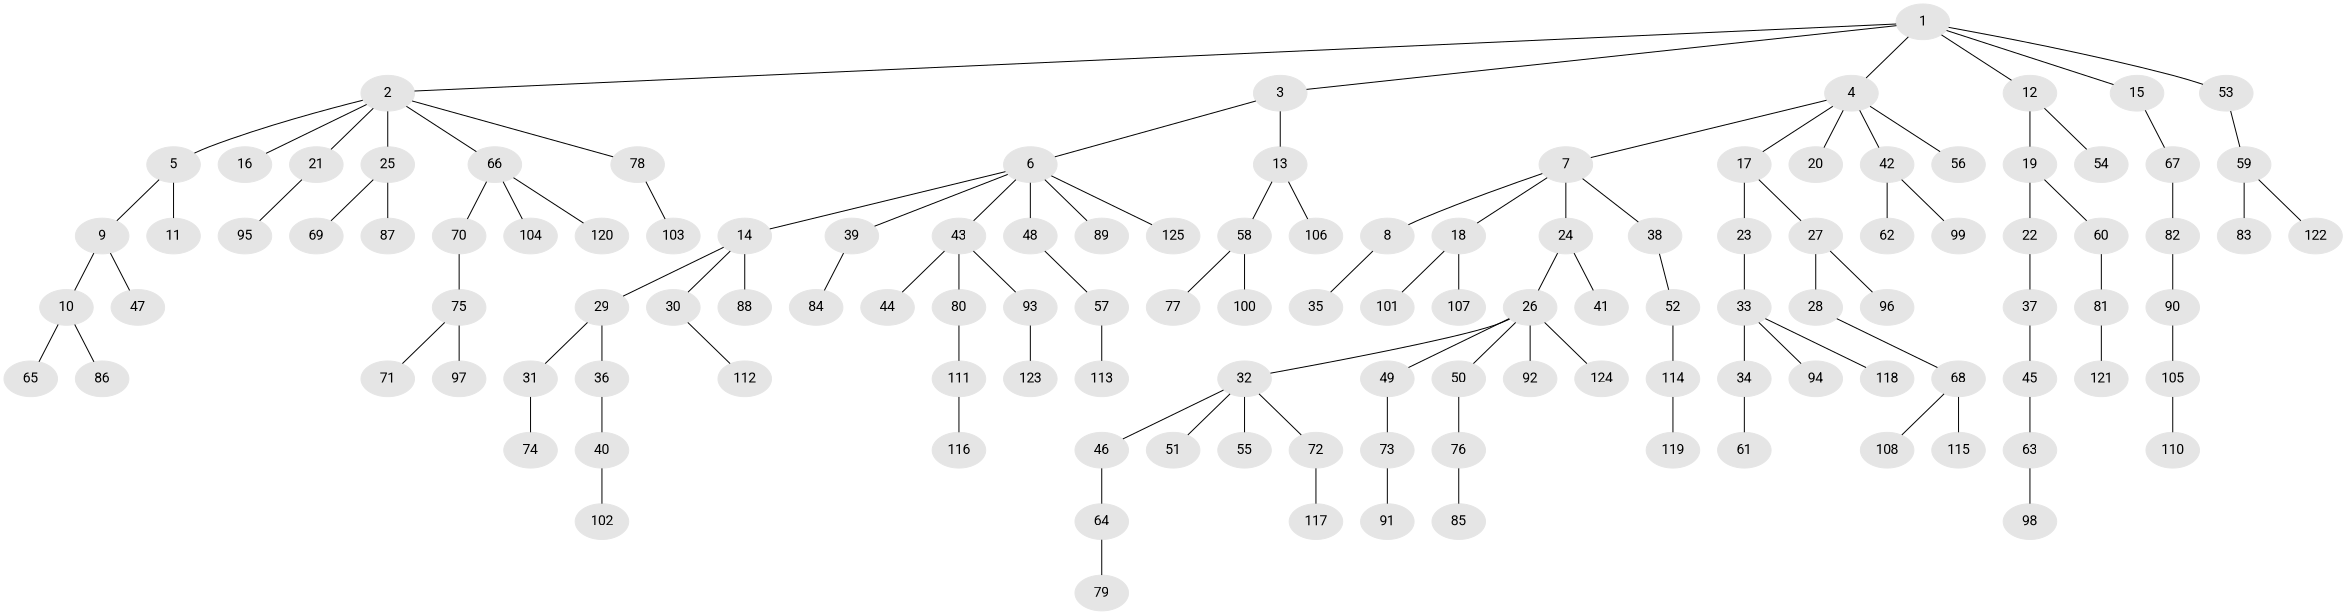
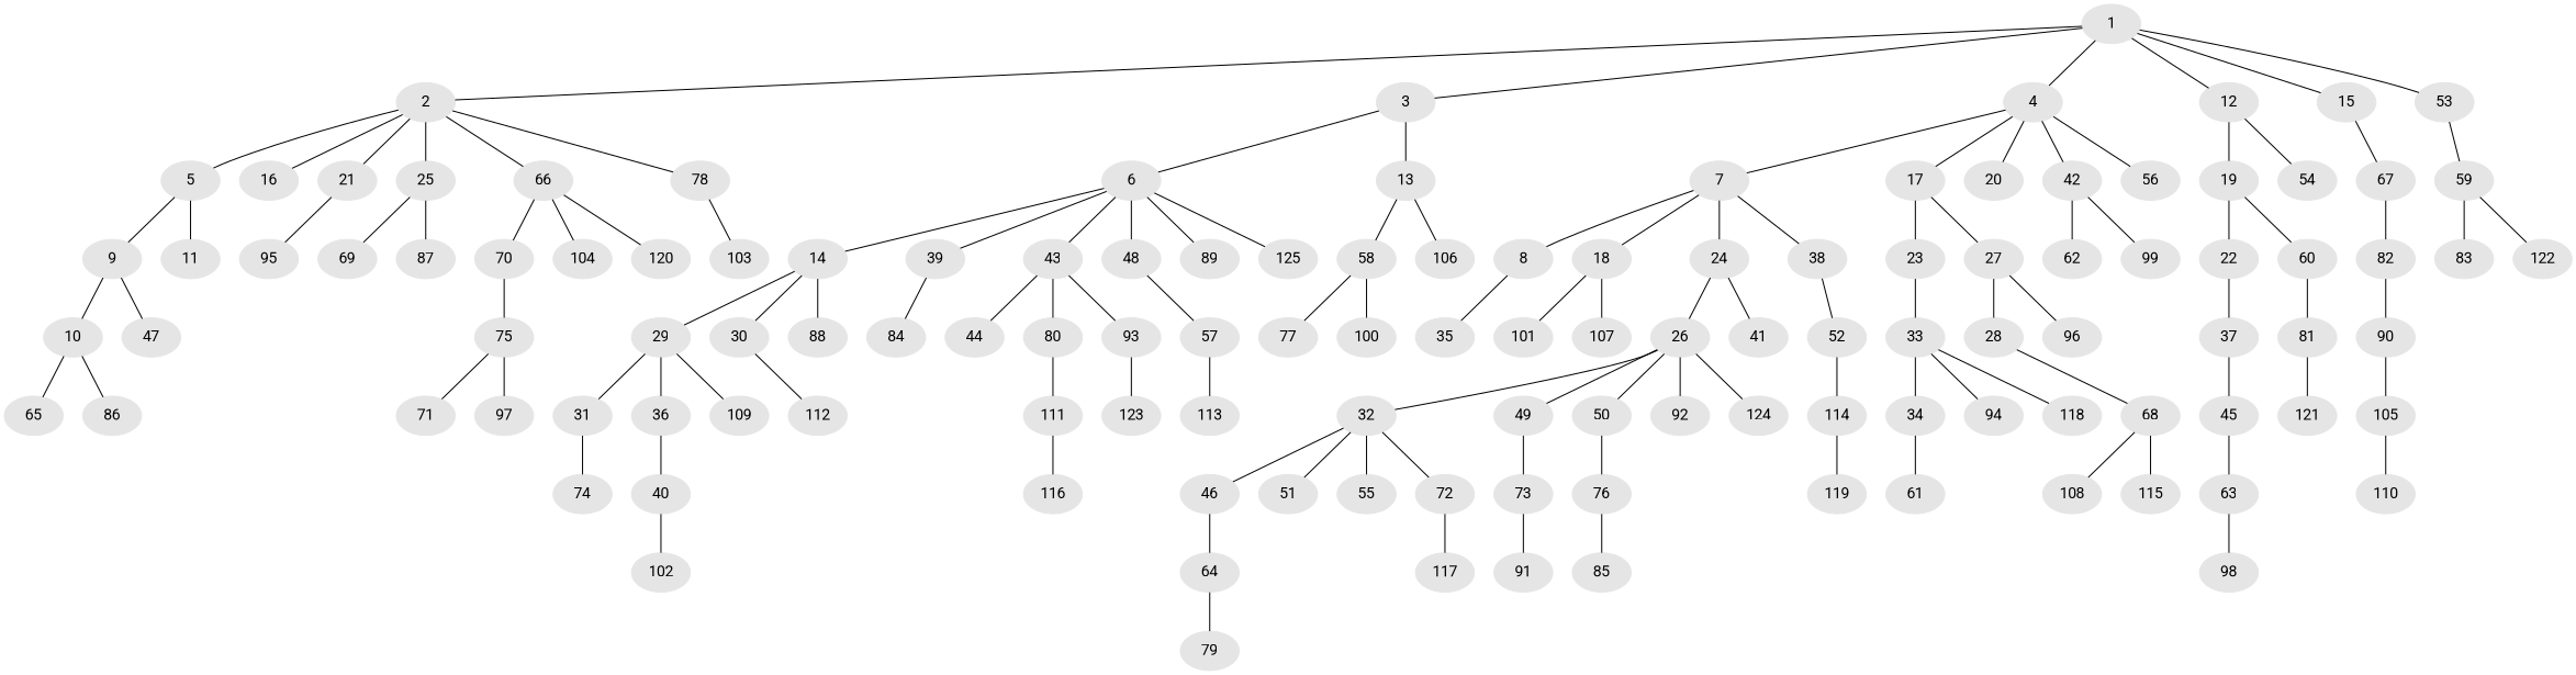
  graph {
    fontname=Roboto
    node [color=gray90 fontname=Roboto style=filled]
    edge [fontname=Roboto]
    1
    2
    3
    4
    12
    15
    53
    5
    16
    21
    25
    66
    78
    6
    13
    7
    17
    20
    42
    56
    19
    54
    67
    59
    9
    11
    95
    69
    87
    70
    104
    120
    103
    14
    39
    43
    48
    89
    125
    58
    106
    8
    18
    24
    38
    23
    27
    62
    99
    10
    47
    29
    30
    88
    84
    44
    80
    93
    57
    35
    101
    107
    26
    41
    52
    65
    86
    22
    60
    77
    100
    31
    36
+   109
    112
    82
    33
    28
    96
    37
    81
    45
    34
    94
    118
    32
    49
    50
    92
    124
    46
    51
    55
    72
    73
    76
    68
    108
    115
    74
    40
    64
    117
    61
    102
    63
    114
    111
    123
    98
    79
    113
    91
    85
    119
    83
    122
    121
    75
    90
    71
    97
    116
    105
    110
    1 -- 2
    1 -- 3
    1 -- 4
    1 -- 12
    1 -- 15
    1 -- 53
    2 -- 5
    2 -- 16
    2 -- 21
    2 -- 25
    2 -- 66
    2 -- 78
    3 -- 6
    3 -- 13
    4 -- 7
    4 -- 17
    4 -- 20
    4 -- 42
    4 -- 56
    12 -- 19
    12 -- 54
    15 -- 67
    53 -- 59
    5 -- 9
    5 -- 11
    21 -- 95
    25 -- 69
    25 -- 87
    66 -- 70
    66 -- 104
    66 -- 120
    78 -- 103
    6 -- 14
    6 -- 39
    6 -- 43
    6 -- 48
    6 -- 89
    6 -- 125
    13 -- 58
    13 -- 106
    7 -- 8
    7 -- 18
    7 -- 24
    7 -- 38
    17 -- 23
    17 -- 27
    42 -- 62
    42 -- 99
    19 -- 22
    19 -- 60
    67 -- 82
    59 -- 83
    59 -- 122
    9 -- 10
    9 -- 47
    70 -- 75
    14 -- 29
    14 -- 30
    14 -- 88
    39 -- 84
    43 -- 44
    43 -- 80
    43 -- 93
    48 -- 57
    58 -- 77
    58 -- 100
    8 -- 35
    18 -- 101
    18 -- 107
    24 -- 26
    24 -- 41
    38 -- 52
    23 -- 33
    27 -- 28
    27 -- 96
    10 -- 65
    10 -- 86
    29 -- 31
    29 -- 36
+   29 -- 109
    30 -- 112
    80 -- 111
    93 -- 123
    57 -- 113
    26 -- 32
    26 -- 49
    26 -- 50
    26 -- 92
    26 -- 124
    52 -- 114
    22 -- 37
    60 -- 81
    31 -- 74
    36 -- 40
    82 -- 90
    33 -- 34
    33 -- 94
    33 -- 118
    28 -- 68
    37 -- 45
    81 -- 121
    45 -- 63
    34 -- 61
    32 -- 46
    32 -- 51
    32 -- 55
    32 -- 72
    49 -- 73
    50 -- 76
    46 -- 64
    72 -- 117
    73 -- 91
    76 -- 85
    68 -- 108
    68 -- 115
    40 -- 102
    64 -- 79
    63 -- 98
    114 -- 119
    111 -- 116
    75 -- 71
    75 -- 97
    90 -- 105
    105 -- 110
  }
